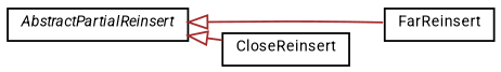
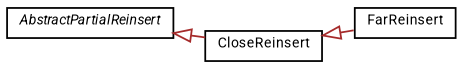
  digraph {
    nodesep=0.15
    rankdir=LR
    ranksep=0.25
    node [fontcolor=black fontname=Roboto fontsize=8 margin=0 shape=plaintext]
    edge [arrowtail=empty color=brown dir=back fontname=Roboto fontsize=7 labelfontname=Roboto labelfontsize=7 weight=10]
    n1 [height=0 label=<<table title="de.lmu.ifi.dbs.elki.index.tree.spatial.rstarvariants.strategies.reinsert.AbstractPartialReinsert" border="0" cellborder="1" cellspacing="0" cellpadding="2" href="AbstractPartialReinsert.html" target="_parent"> 		<tr><td><table border="0" cellspacing="0" cellpadding="1"> 		<tr><td align="center" balign="center"> <font face="Roboto"><i>AbstractPartialReinsert</i></font> </td></tr> 		</table></td></tr> 		</table>> width=0]
    n2 [height=0 label=<<table title="de.lmu.ifi.dbs.elki.index.tree.spatial.rstarvariants.strategies.reinsert.FarReinsert" border="0" cellborder="1" cellspacing="0" cellpadding="2" href="FarReinsert.html" target="_parent"> 		<tr><td><table border="0" cellspacing="0" cellpadding="1"> 		<tr><td align="center" balign="center"> <font face="Roboto">FarReinsert</font> </td></tr> 		</table></td></tr> 		</table>> width=0]
    n3 [height=0 label=<<table title="de.lmu.ifi.dbs.elki.index.tree.spatial.rstarvariants.strategies.reinsert.CloseReinsert" border="0" cellborder="1" cellspacing="0" cellpadding="2" href="CloseReinsert.html" target="_parent"> 		<tr><td><table border="0" cellspacing="0" cellpadding="1"> 		<tr><td align="center" balign="center"> <font face="Roboto">CloseReinsert</font> </td></tr> 		</table></td></tr> 		</table>> width=0]
-   n1 -> n2
+   n3 -> n2
    n1 -> n3
  }
